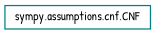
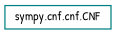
  digraph {
    rankdir=TB
    fontname="Patrick Hand"
-   n1 [color=teal fillcolor=white fontname="Patrick Hand" fontsize=10 height=0.2 label="sympy.assumptions.cnf.CNF" shape=record style=filled width=0.4]
+   n1 [color=teal fillcolor=white fontname="Patrick Hand" fontsize=10 height=0.2 label="sympy.cnf.cnf.CNF" shape=record style=filled width=0.4]
  }
